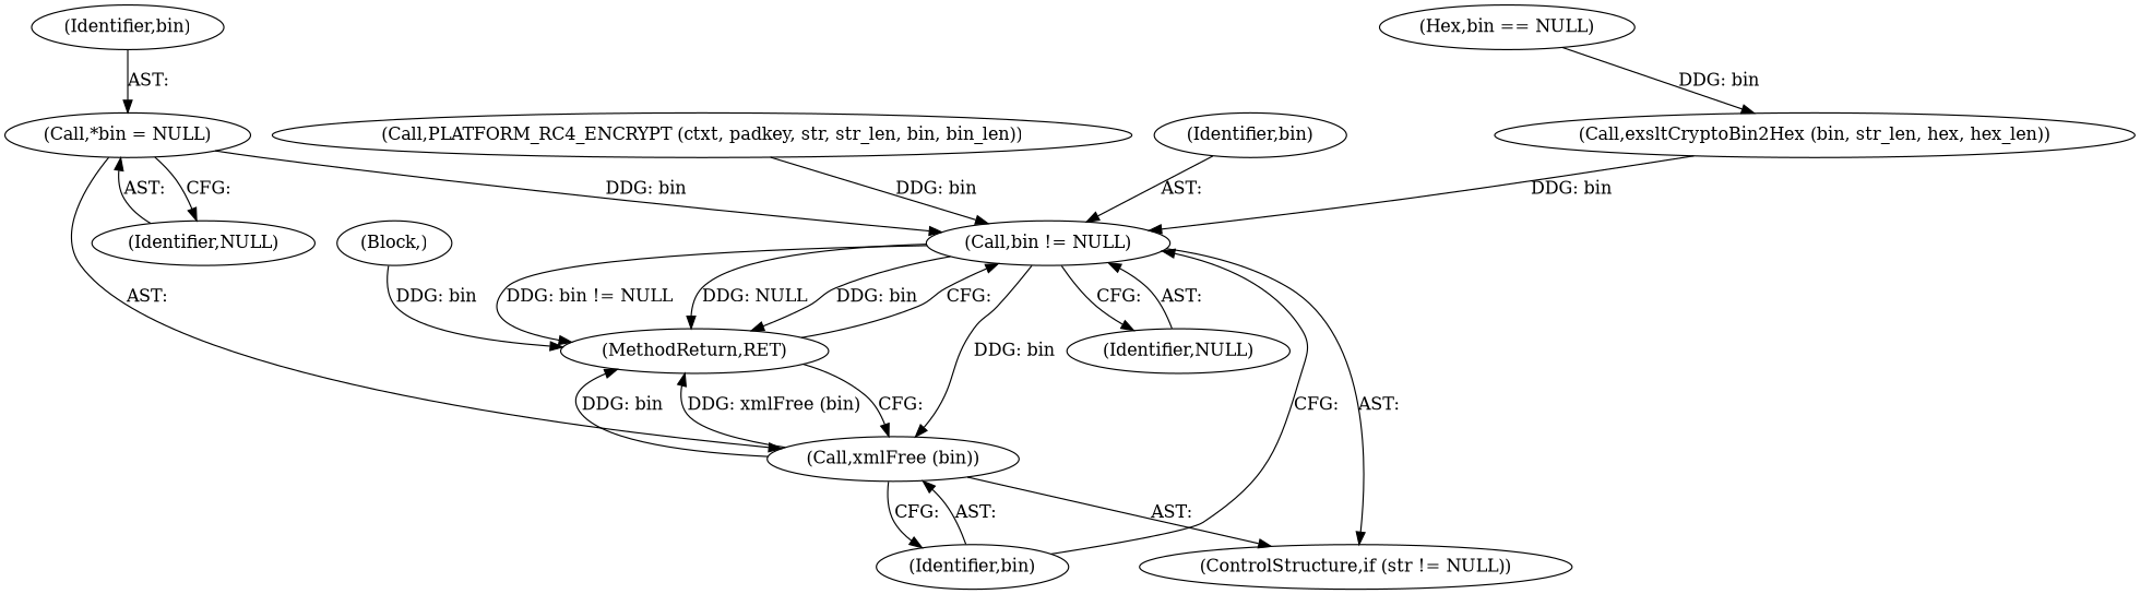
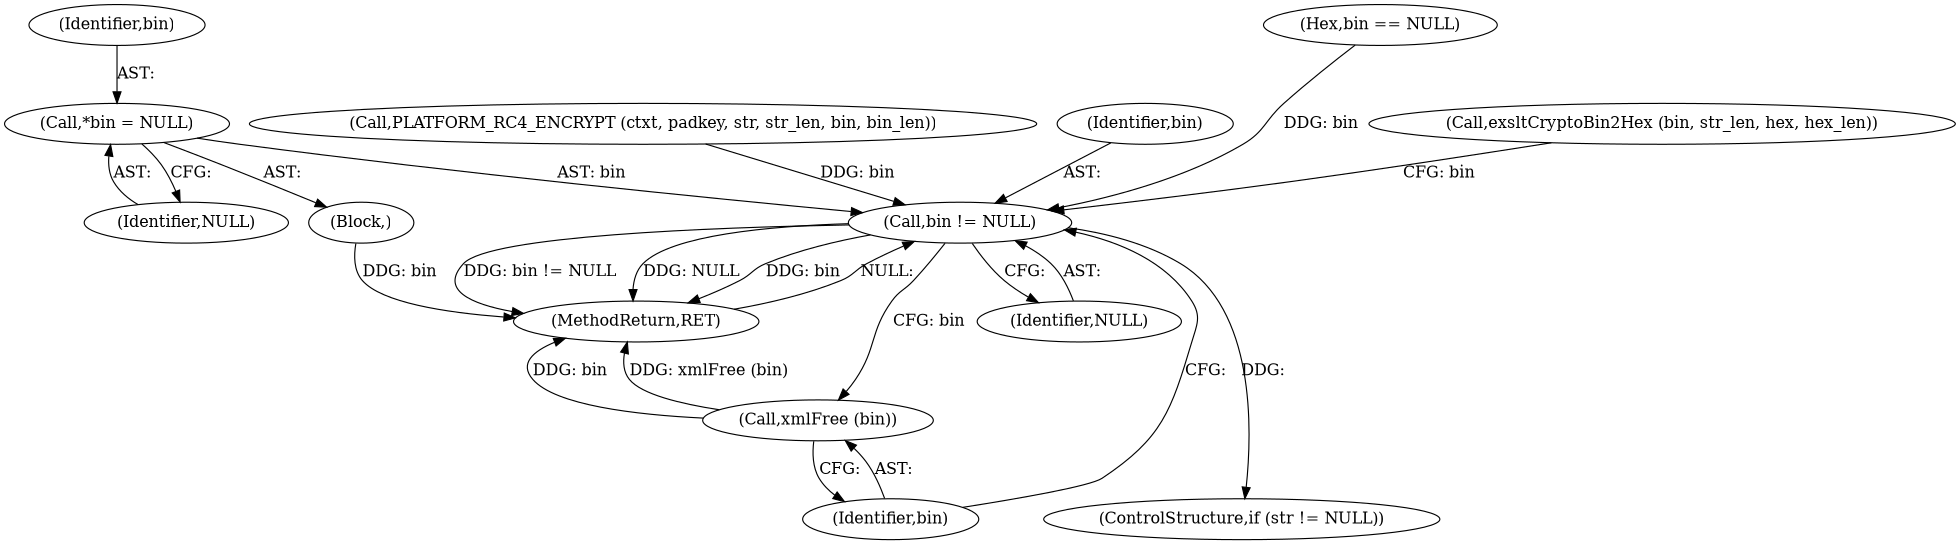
  digraph {
    n1 [label="(Call,*bin = NULL)"]
    n2 [label="(Call,bin != NULL)"]
    n3 [label="(Identifier,NULL)"]
    n4 [label="(Block,)"]
    n5 [label="(MethodReturn,RET)"]
    n6 [label="(Call,xmlFree (bin))"]
    n7 [label="(ControlStructure,if (str != NULL))"]
    n8 [label="(Identifier,NULL)"]
    n9 [label="(Identifier,bin)"]
    n10 [label="(Identifier,bin)"]
    n11 [label="(Identifier,bin)"]
    n12 [label="(Call,PLATFORM_RC4_ENCRYPT (ctxt, padkey, str, str_len, bin, bin_len))"]
    n13 [label="(Hex,bin == NULL)"]
    n14 [label="(Call,exsltCryptoBin2Hex (bin, str_len, hex, hex_len))"]
-   n1 -> n2 [label="DDG: bin"]
+   n1 -> n2 [label="AST: bin"]
    n1 -> n3 [label="CFG: "]
-   n1 -> n6 [label="AST: "]
+   n1 -> n4 [label="AST: "]
    n2 -> n5 [label="DDG: bin != NULL"]
    n2 -> n5 [label="DDG: NULL"]
    n2 -> n5 [label="DDG: bin"]
-   n2 -> n6 [label="DDG: bin"]
-   n2 -> n7 [label="AST: "]
+   n2 -> n6 [label="CFG: bin"]
+   n2 -> n7 [label="DDG: "]
    n2 -> n8 [label="CFG: "]
    n3 -> n1 [label="AST: "]
    n4 -> n5 [label="DDG: bin"]
-   n5 -> n2 [label="CFG: "]
-   n5 -> n6 [label="CFG: "]
+   n5 -> n2 [label="NULL: "]
    n6 -> n5 [label="DDG: bin"]
    n6 -> n5 [label="DDG: xmlFree (bin)"]
-   n6 -> n7 [label="AST: "]
    n6 -> n9 [label="CFG: "]
    n8 -> n2 [label="AST: "]
    n9 -> n2 [label="CFG: "]
    n9 -> n6 [label="AST: "]
    n10 -> n1 [label="AST: "]
    n11 -> n2 [label="AST: "]
    n12 -> n2 [label="DDG: bin"]
-   n13 -> n14 [label="DDG: bin"]
-   n14 -> n2 [label="DDG: bin"]
+   n13 -> n2 [label="DDG: bin"]
+   n14 -> n2 [label="CFG: bin"]
  }
